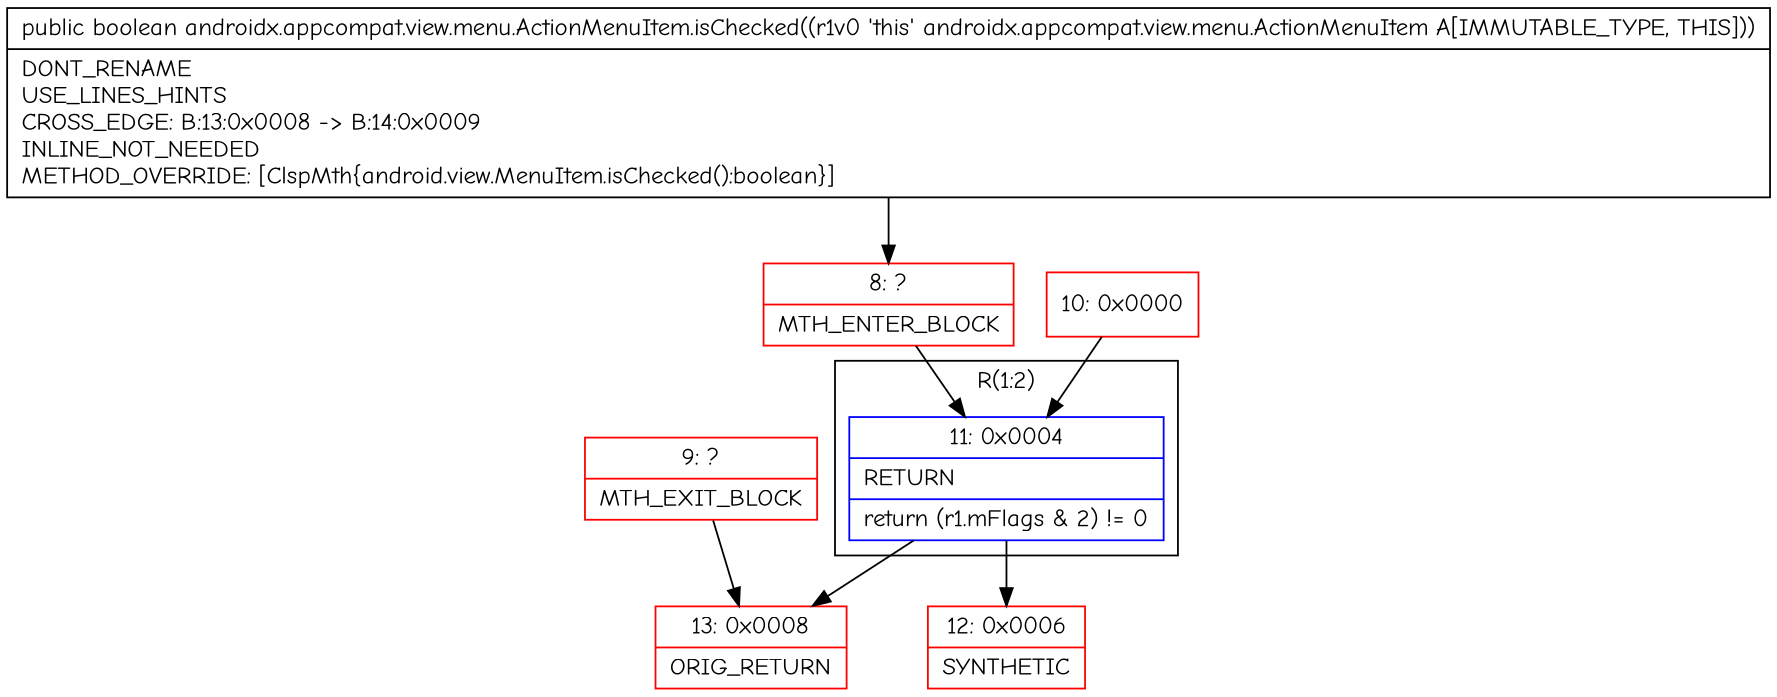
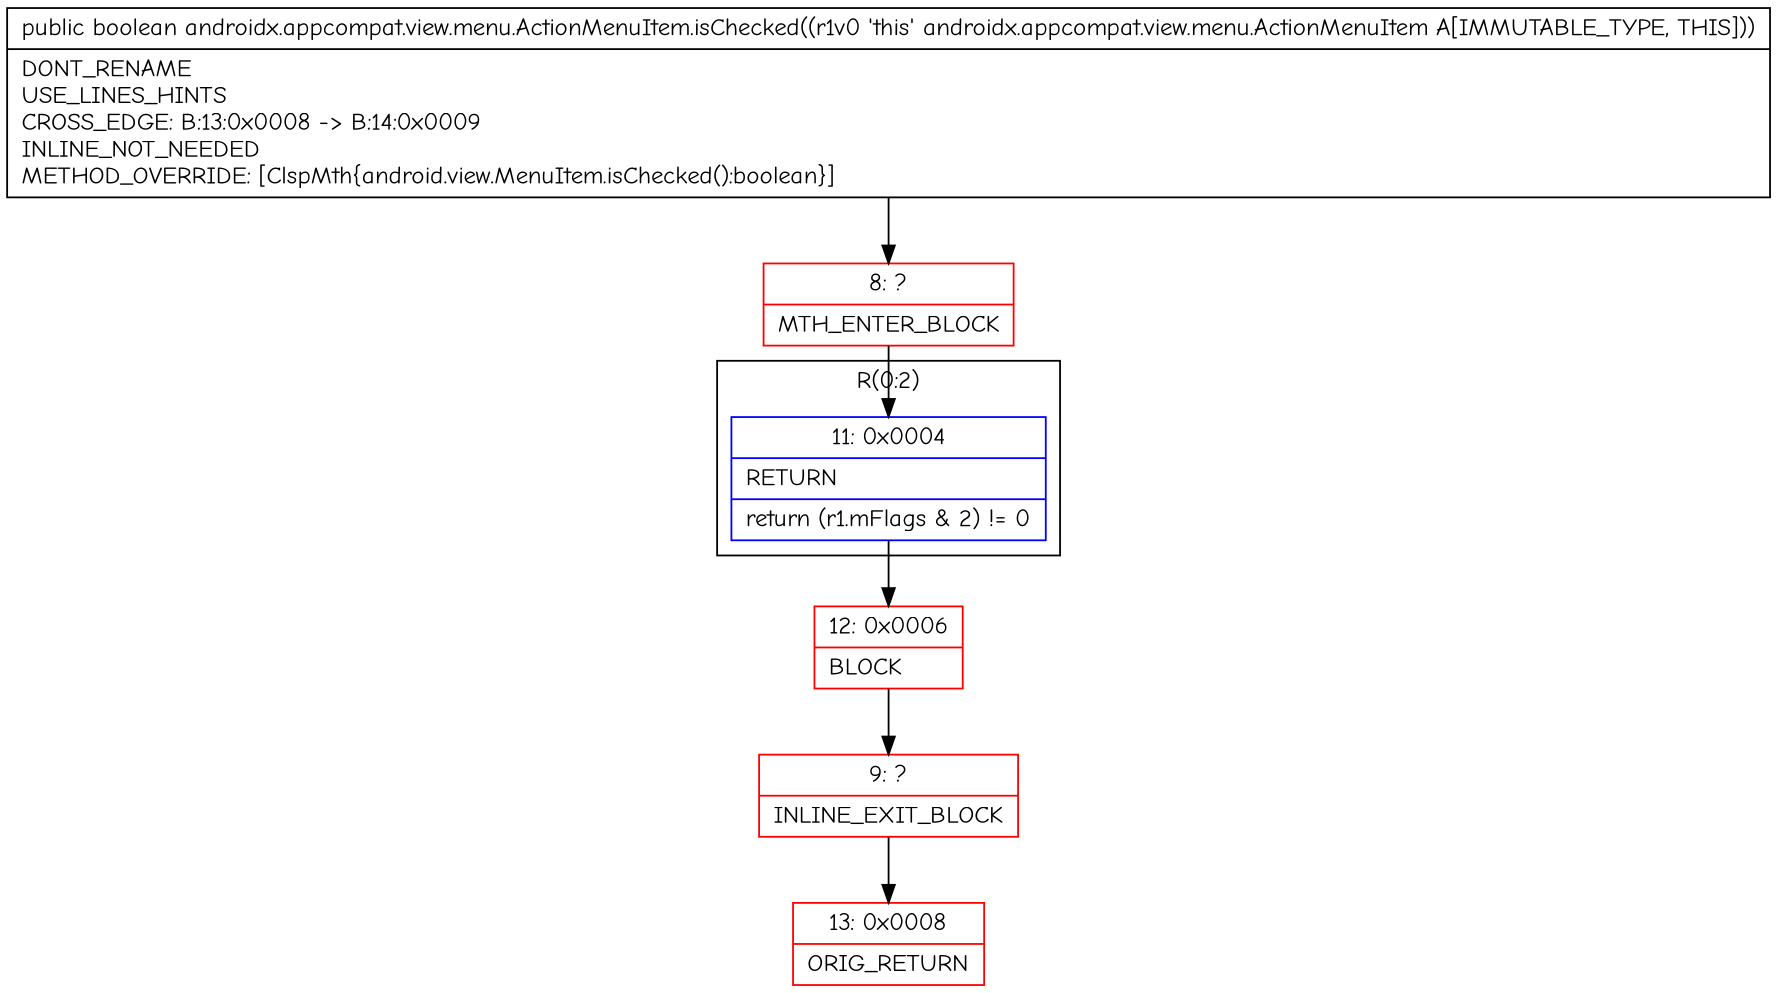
  digraph {
    fontname="Comic Neue"
    node [color=red fontname="Comic Neue" shape=record]
    edge [fontname="Comic Neue"]
    n1 [color=blue label="{11\:\ 0x0004|RETURN\l|return (r1.mFlags & 2) != 0\l}"]
-   n2 [label="{12\:\ 0x0006|SYNTHETIC\l}"]
+   n2 [label="{12\:\ 0x0006|BLOCK\l}"]
    n3 [label="{13\:\ 0x0008|ORIG_RETURN\l}"]
-   n4 [label="{9\:\ ?|MTH_EXIT_BLOCK\l}"]
+   n4 [label="{9\:\ ?|INLINE_EXIT_BLOCK\l}"]
    n5 [label="{8\:\ ?|MTH_ENTER_BLOCK\l}"]
-   n6 [label="{10\:\ 0x0000}"]
    n7 [label="{public boolean androidx.appcompat.view.menu.ActionMenuItem.isChecked((r1v0 'this' androidx.appcompat.view.menu.ActionMenuItem A[IMMUTABLE_TYPE, THIS]))  | DONT_RENAME\lUSE_LINES_HINTS\lCROSS_EDGE: B:13:0x0008 \-\> B:14:0x0009\lINLINE_NOT_NEEDED\lMETHOD_OVERRIDE: [ClspMth\{android.view.MenuItem.isChecked():boolean\}]\l}" color=""]
    subgraph cluster_1 {
-     label="R(1:2)"
+     label="R(0:2)"
      n1
    }
    n1 -> n2
-   n1 -> n3
+   n2 -> n4
    n4 -> n3
    n5 -> n1
-   n6 -> n1
    n7 -> n5
  }
